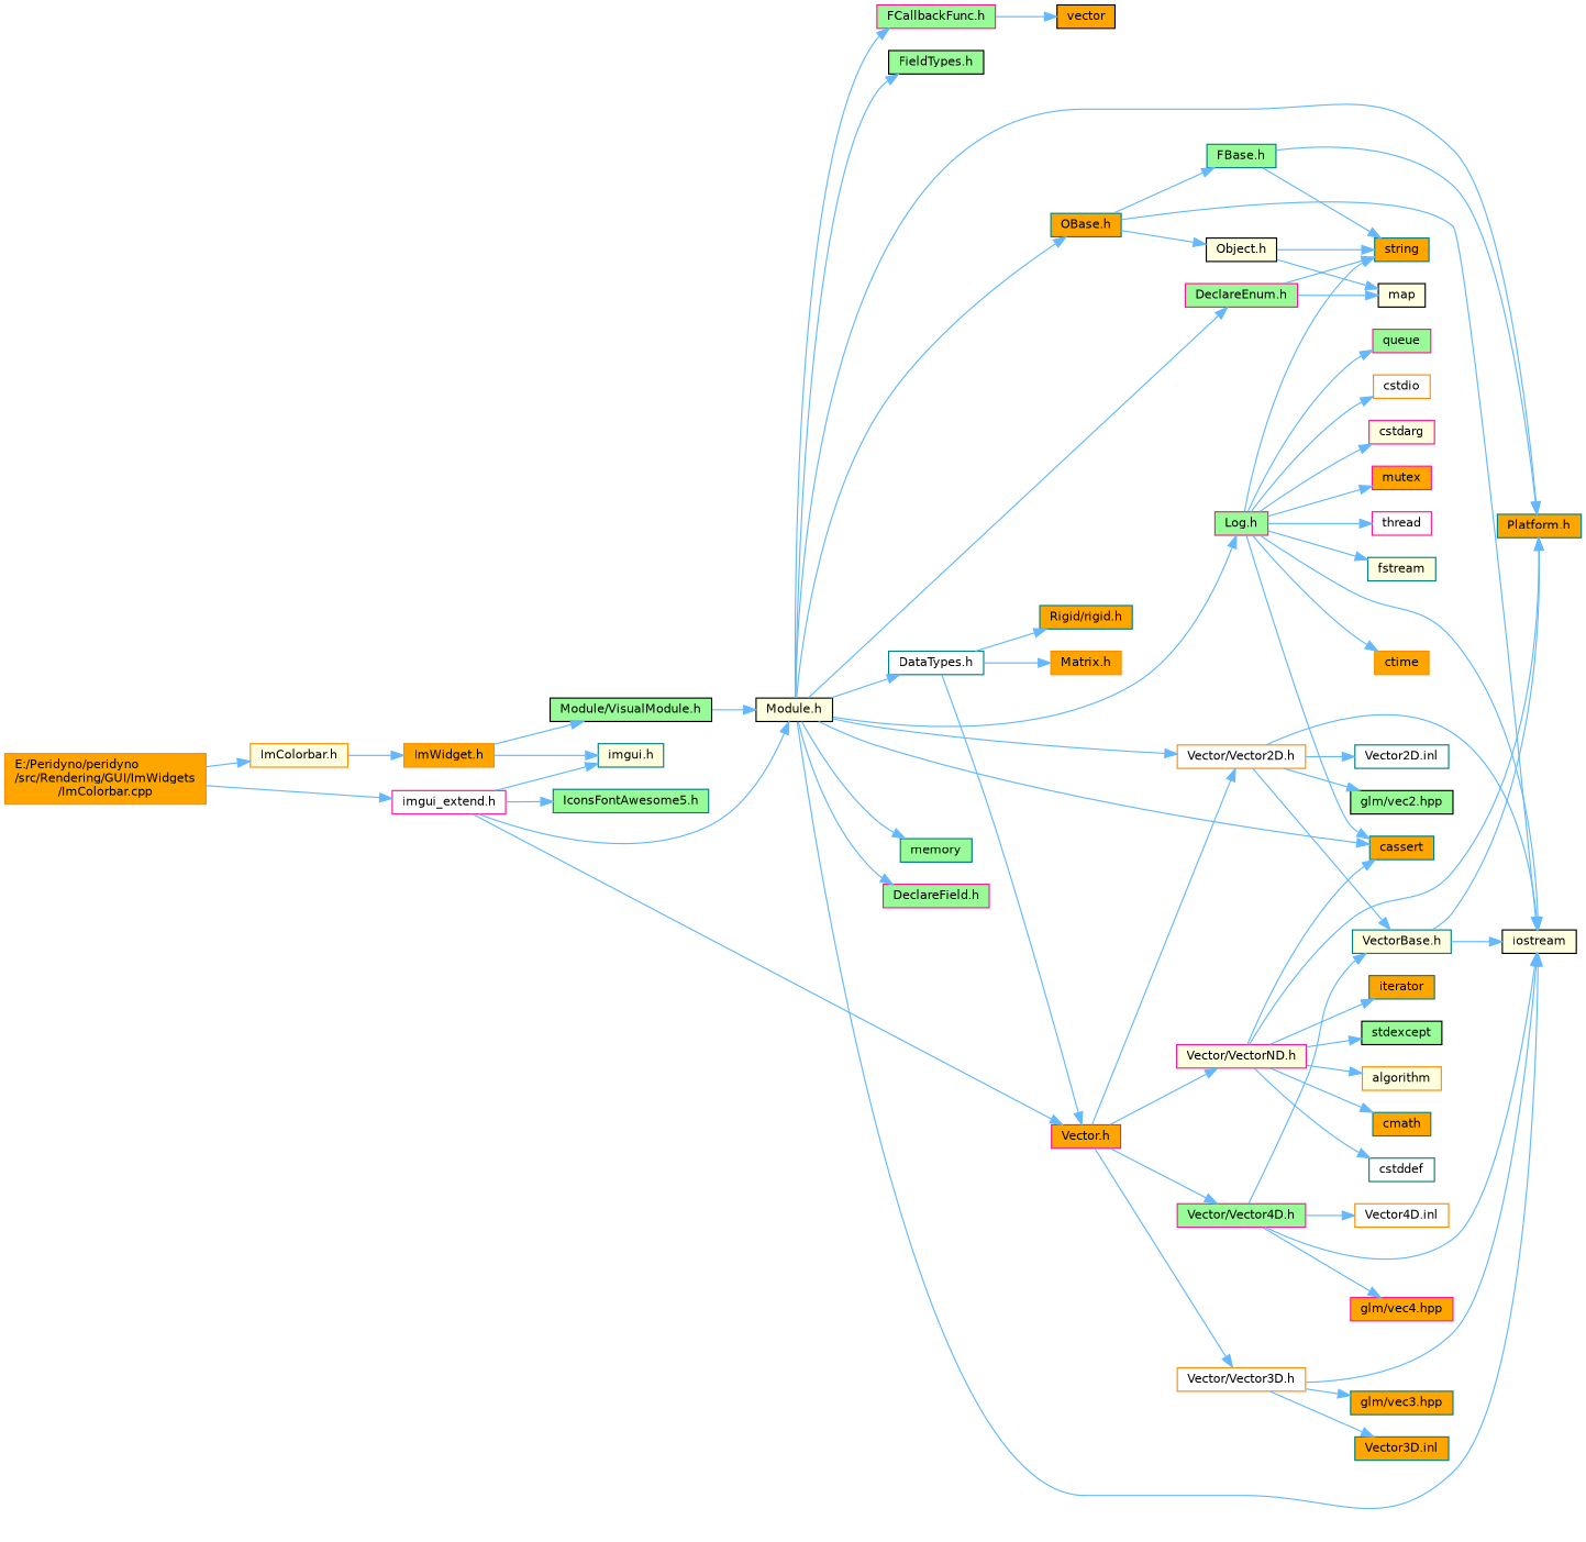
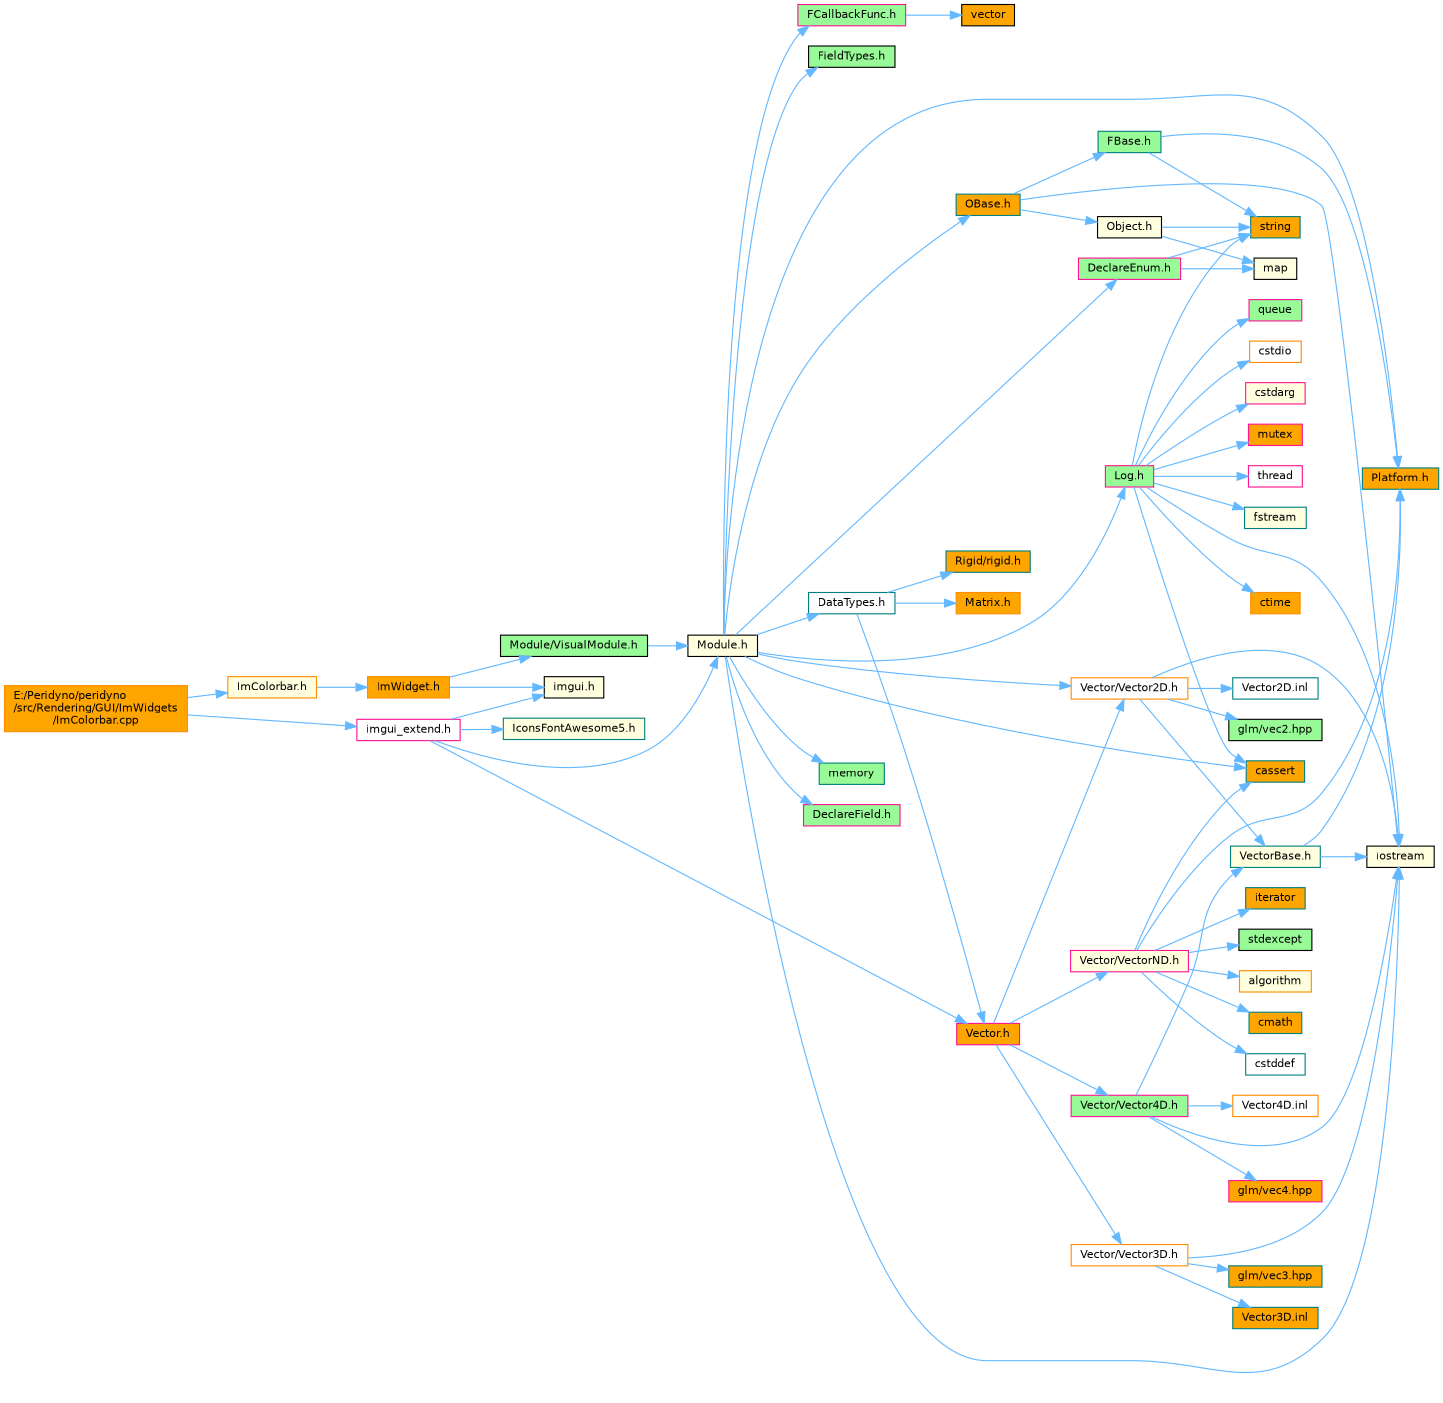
  digraph {
    rankdir=LR
    node [color=teal fillcolor=orange fontname=Helvetica fontsize=10 shape=box style=filled]
    edge [color=steelblue1 fontname=Helvetica fontsize=10 labelfontname=Helvetica labelfontsize=10 style=solid]
    n1 [color=darkorange fontcolor=black height=0.2 label="E:/Peridyno/peridyno\l/src/Rendering/GUI/ImWidgets\l/ImColorbar.cpp" width=0.4]
    n2 [color=darkorange fillcolor=lightyellow height=0.2 label="ImColorbar.h" width=0.4]
    n3 [color=deeppink fillcolor=white height=0.2 label="imgui_extend.h" width=0.4]
    n4 [color=darkorange height=0.2 label="ImWidget.h" width=0.4]
-   n5 [fillcolor=lightyellow height=0.2 label="imgui.h" width=0.4]
+   n5 [color=black fillcolor=lightyellow height=0.2 label="imgui.h" width=0.4]
    n6 [color=black fillcolor=lightyellow height=0.2 label="Module.h" width=0.4]
    n7 [color=deeppink height=0.2 label="Vector.h" width=0.4]
-   n8 [fillcolor=palegreen height=0.2 label="IconsFontAwesome5.h" width=0.4]
+   n8 [fillcolor=lightyellow height=0.2 label="IconsFontAwesome5.h" width=0.4]
    n9 [color=black fillcolor=palegreen height=0.2 label="Module/VisualModule.h" width=0.4]
    n10 [height=0.2 label="Platform.h" width=0.4]
    n11 [fillcolor=palegreen height=0.2 label=memory width=0.4]
    n12 [height=0.2 label=cassert width=0.4]
    n13 [color=black fillcolor=lightyellow height=0.2 label=iostream width=0.4]
    n14 [height=0.2 label="OBase.h" width=0.4]
    n15 [color=deeppink fillcolor=palegreen height=0.2 label="Log.h" width=0.4]
    n16 [fillcolor=white height=0.2 label="DataTypes.h" width=0.4]
    n17 [color=deeppink fillcolor=palegreen height=0.2 label="DeclareEnum.h" width=0.4]
    n18 [color=deeppink fillcolor=palegreen height=0.2 label="DeclareField.h" width=0.4]
    n19 [color=deeppink fillcolor=palegreen height=0.2 label="FCallbackFunc.h" width=0.4]
    n20 [color=black fillcolor=palegreen height=0.2 label="FieldTypes.h" width=0.4]
    n21 [color=darkorange fillcolor=white height=0.2 label="Vector/Vector2D.h" width=0.4]
    n22 [color=black height=0.2 label=vector width=0.4]
    n23 [fillcolor=palegreen height=0.2 label="FBase.h" width=0.4]
    n24 [color=black fillcolor=lightyellow height=0.2 label="Object.h" width=0.4]
    n25 [height=0.2 label=string width=0.4]
    n26 [color=deeppink height=0.2 label=mutex width=0.4]
    n27 [color=deeppink fillcolor=white height=0.2 label=thread width=0.4]
    n28 [fillcolor=lightyellow height=0.2 label=fstream width=0.4]
    n29 [color=darkorange height=0.2 label=ctime width=0.4]
    n30 [color=deeppink fillcolor=palegreen height=0.2 label=queue width=0.4]
    n31 [color=darkorange fillcolor=white height=0.2 label=cstdio width=0.4]
    n32 [color=deeppink fillcolor=lightyellow height=0.2 label=cstdarg width=0.4]
    n33 [color=darkorange height=0.2 label="Matrix.h" width=0.4]
    n34 [height=0.2 label="Rigid/rigid.h" width=0.4]
    n35 [color=black fillcolor=lightyellow height=0.2 label=map width=0.4]
    n36 [color=darkorange fillcolor=white height=0.2 label="Vector/Vector3D.h" width=0.4]
    n37 [color=deeppink fillcolor=palegreen height=0.2 label="Vector/Vector4D.h" width=0.4]
    n38 [color=deeppink fillcolor=lightyellow height=0.2 label="Vector/VectorND.h" width=0.4]
    n39 [color=black fillcolor=palegreen height=0.2 label="glm/vec2.hpp" width=0.4]
    n40 [fillcolor=lightyellow height=0.2 label="VectorBase.h" width=0.4]
    n41 [fillcolor=white height=0.2 label="Vector2D.inl" width=0.4]
    n42 [height=0.2 label="glm/vec3.hpp" width=0.4]
    n43 [height=0.2 label="Vector3D.inl" width=0.4]
    n44 [color=deeppink height=0.2 label="glm/vec4.hpp" width=0.4]
    n45 [color=darkorange fillcolor=white height=0.2 label="Vector4D.inl" width=0.4]
    n46 [fillcolor=white height=0.2 label=cstddef width=0.4]
    n47 [color=black fillcolor=palegreen height=0.2 label=stdexcept width=0.4]
    n48 [height=0.2 label=iterator width=0.4]
    n49 [color=darkorange fillcolor=lightyellow height=0.2 label=algorithm width=0.4]
    n50 [height=0.2 label=cmath width=0.4]
    n1 -> n2
    n1 -> n3
    n2 -> n4
    n3 -> n5
    n3 -> n6
    n3 -> n7
    n3 -> n8
    n4 -> n5
    n4 -> n9
    n6 -> n10
    n6 -> n11
    n6 -> n12
    n6 -> n13
    n6 -> n14
    n6 -> n15
    n6 -> n16
    n6 -> n17
    n6 -> n18
    n6 -> n19
    n6 -> n20
    n6 -> n21
    n7 -> n21
    n7 -> n36
    n7 -> n37
    n7 -> n38
    n9 -> n6
    n14 -> n13
    n14 -> n23
    n14 -> n24
    n15 -> n12
    n15 -> n13
    n15 -> n25
    n15 -> n26
    n15 -> n27
    n15 -> n28
    n15 -> n29
    n15 -> n30
    n15 -> n31
    n15 -> n32
    n16 -> n7
    n16 -> n33
    n16 -> n34
    n17 -> n25
    n17 -> n35
    n19 -> n22
    n21 -> n13
    n21 -> n39
    n21 -> n40
    n21 -> n41
    n23 -> n10
    n23 -> n25
    n24 -> n25
    n24 -> n35
    n36 -> n13
    n36 -> n42
    n36 -> n43
    n37 -> n13
    n37 -> n40
    n37 -> n44
    n37 -> n45
    n38 -> n10
    n38 -> n12
    n38 -> n46
    n38 -> n47
    n38 -> n48
    n38 -> n49
    n38 -> n50
    n40 -> n10
    n40 -> n13
  }
